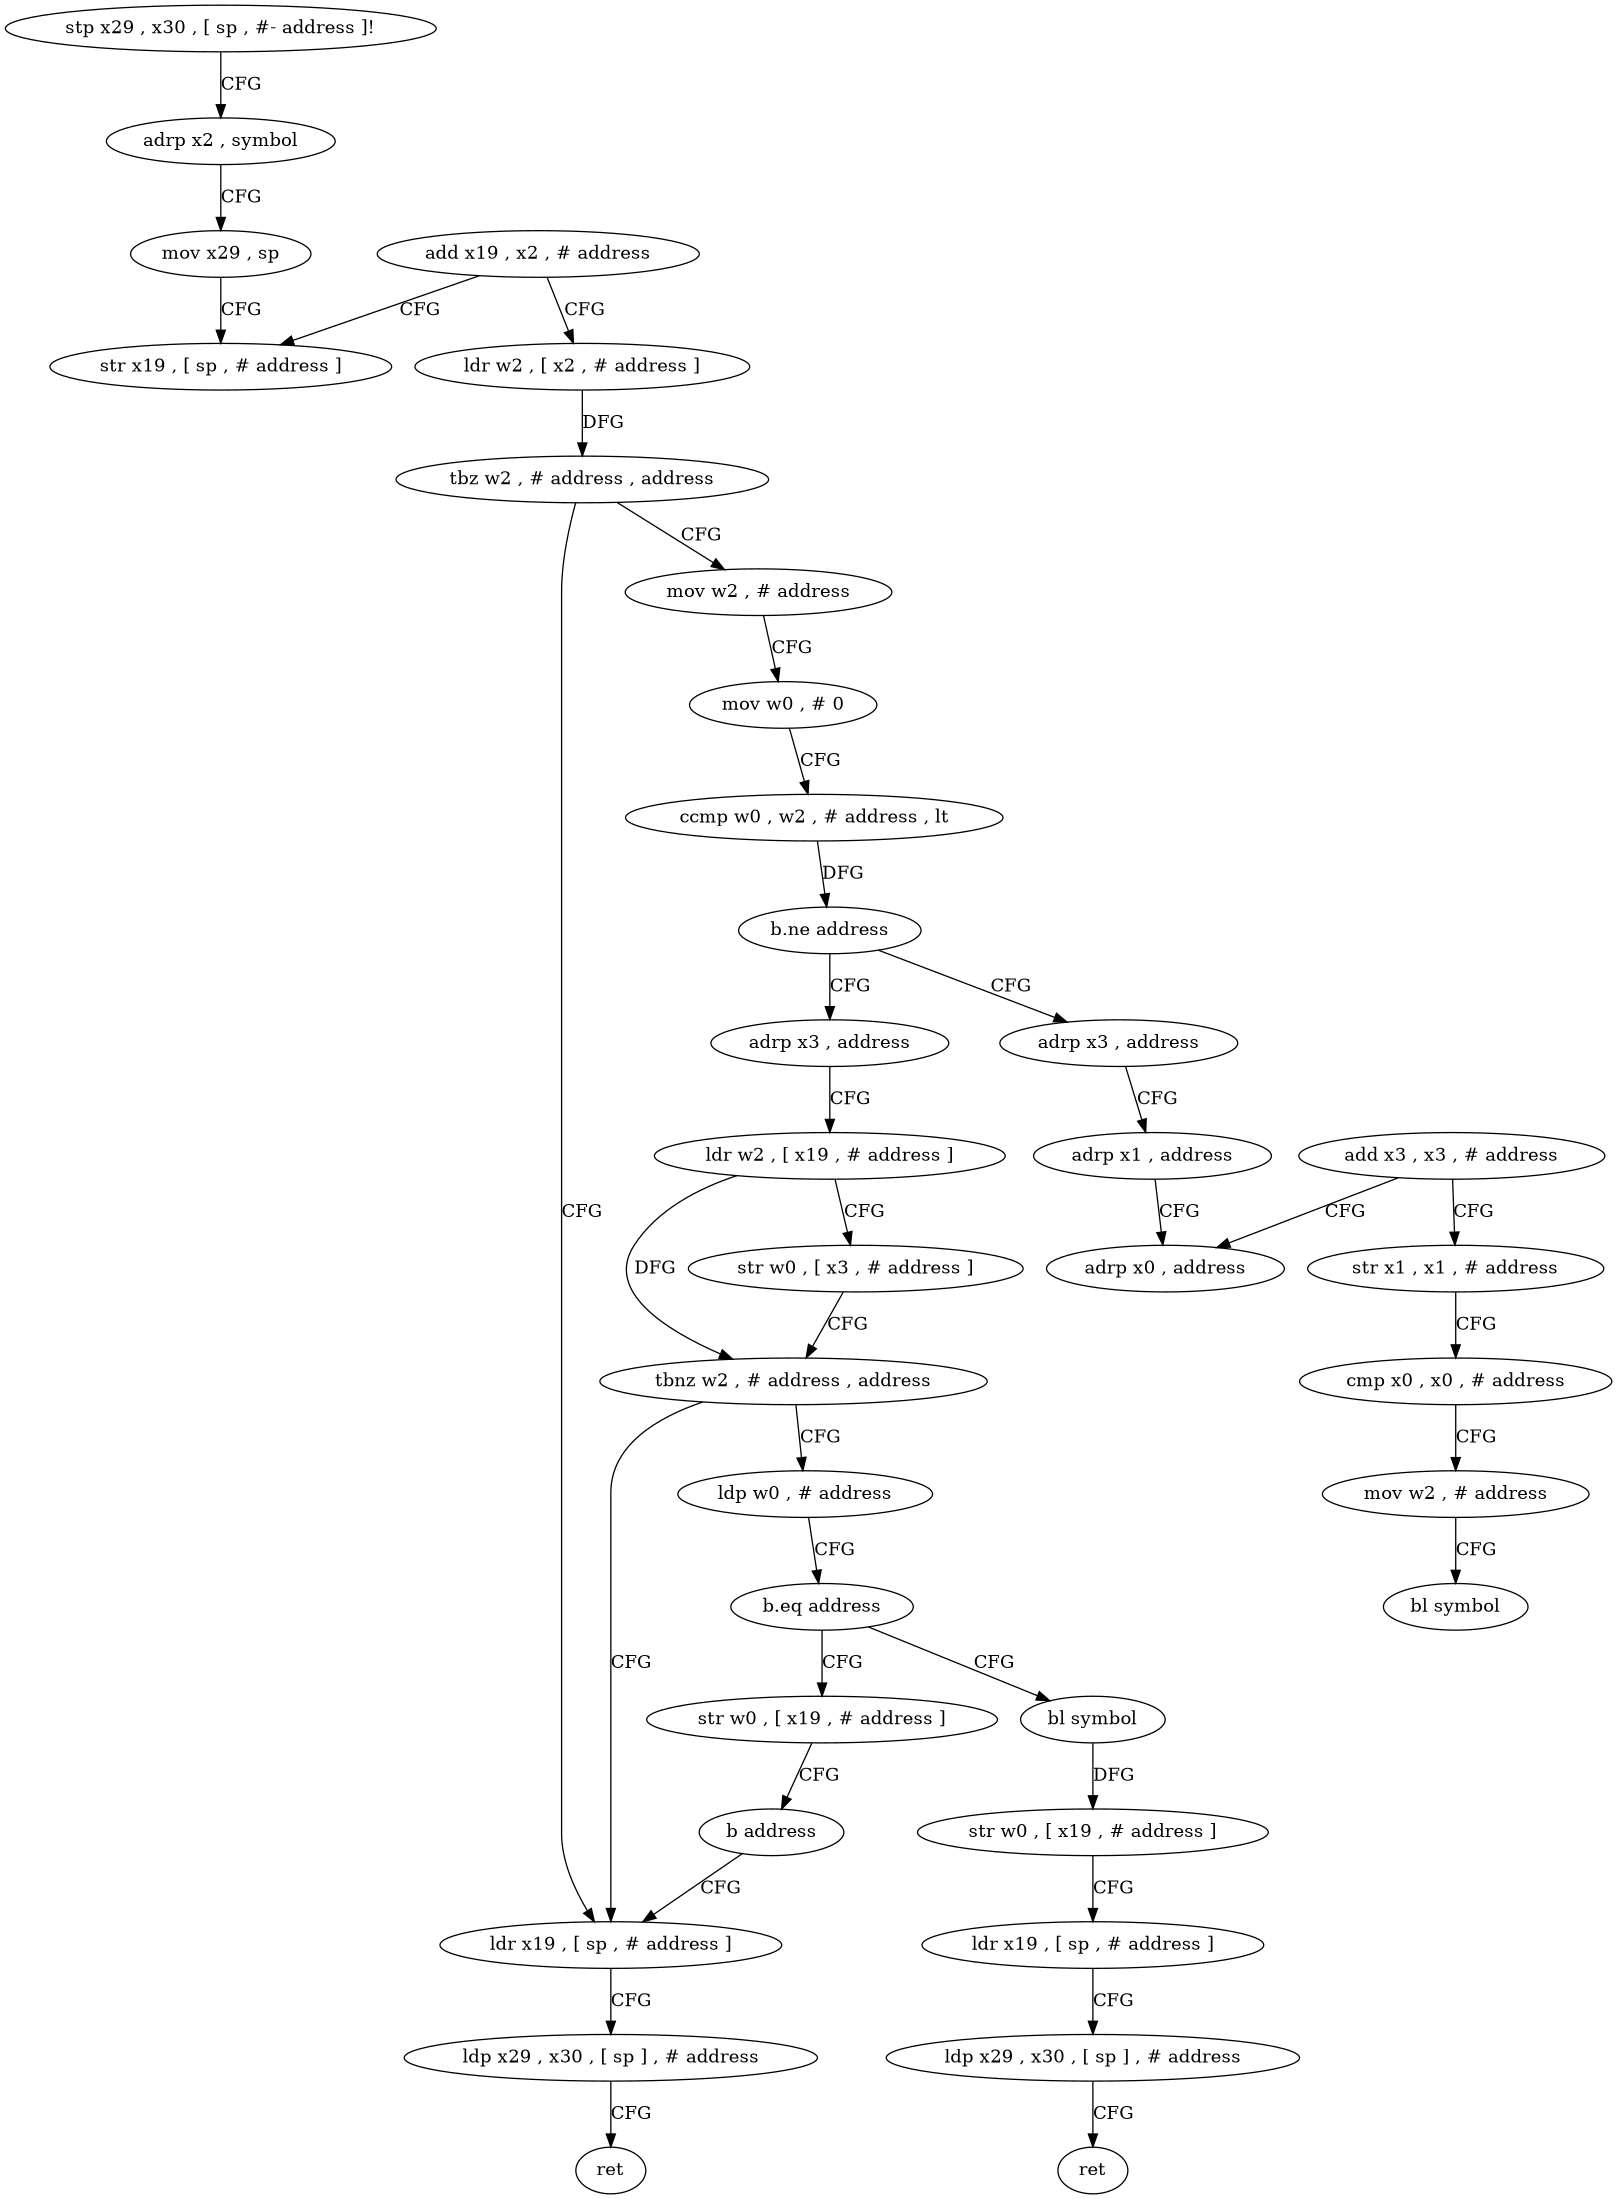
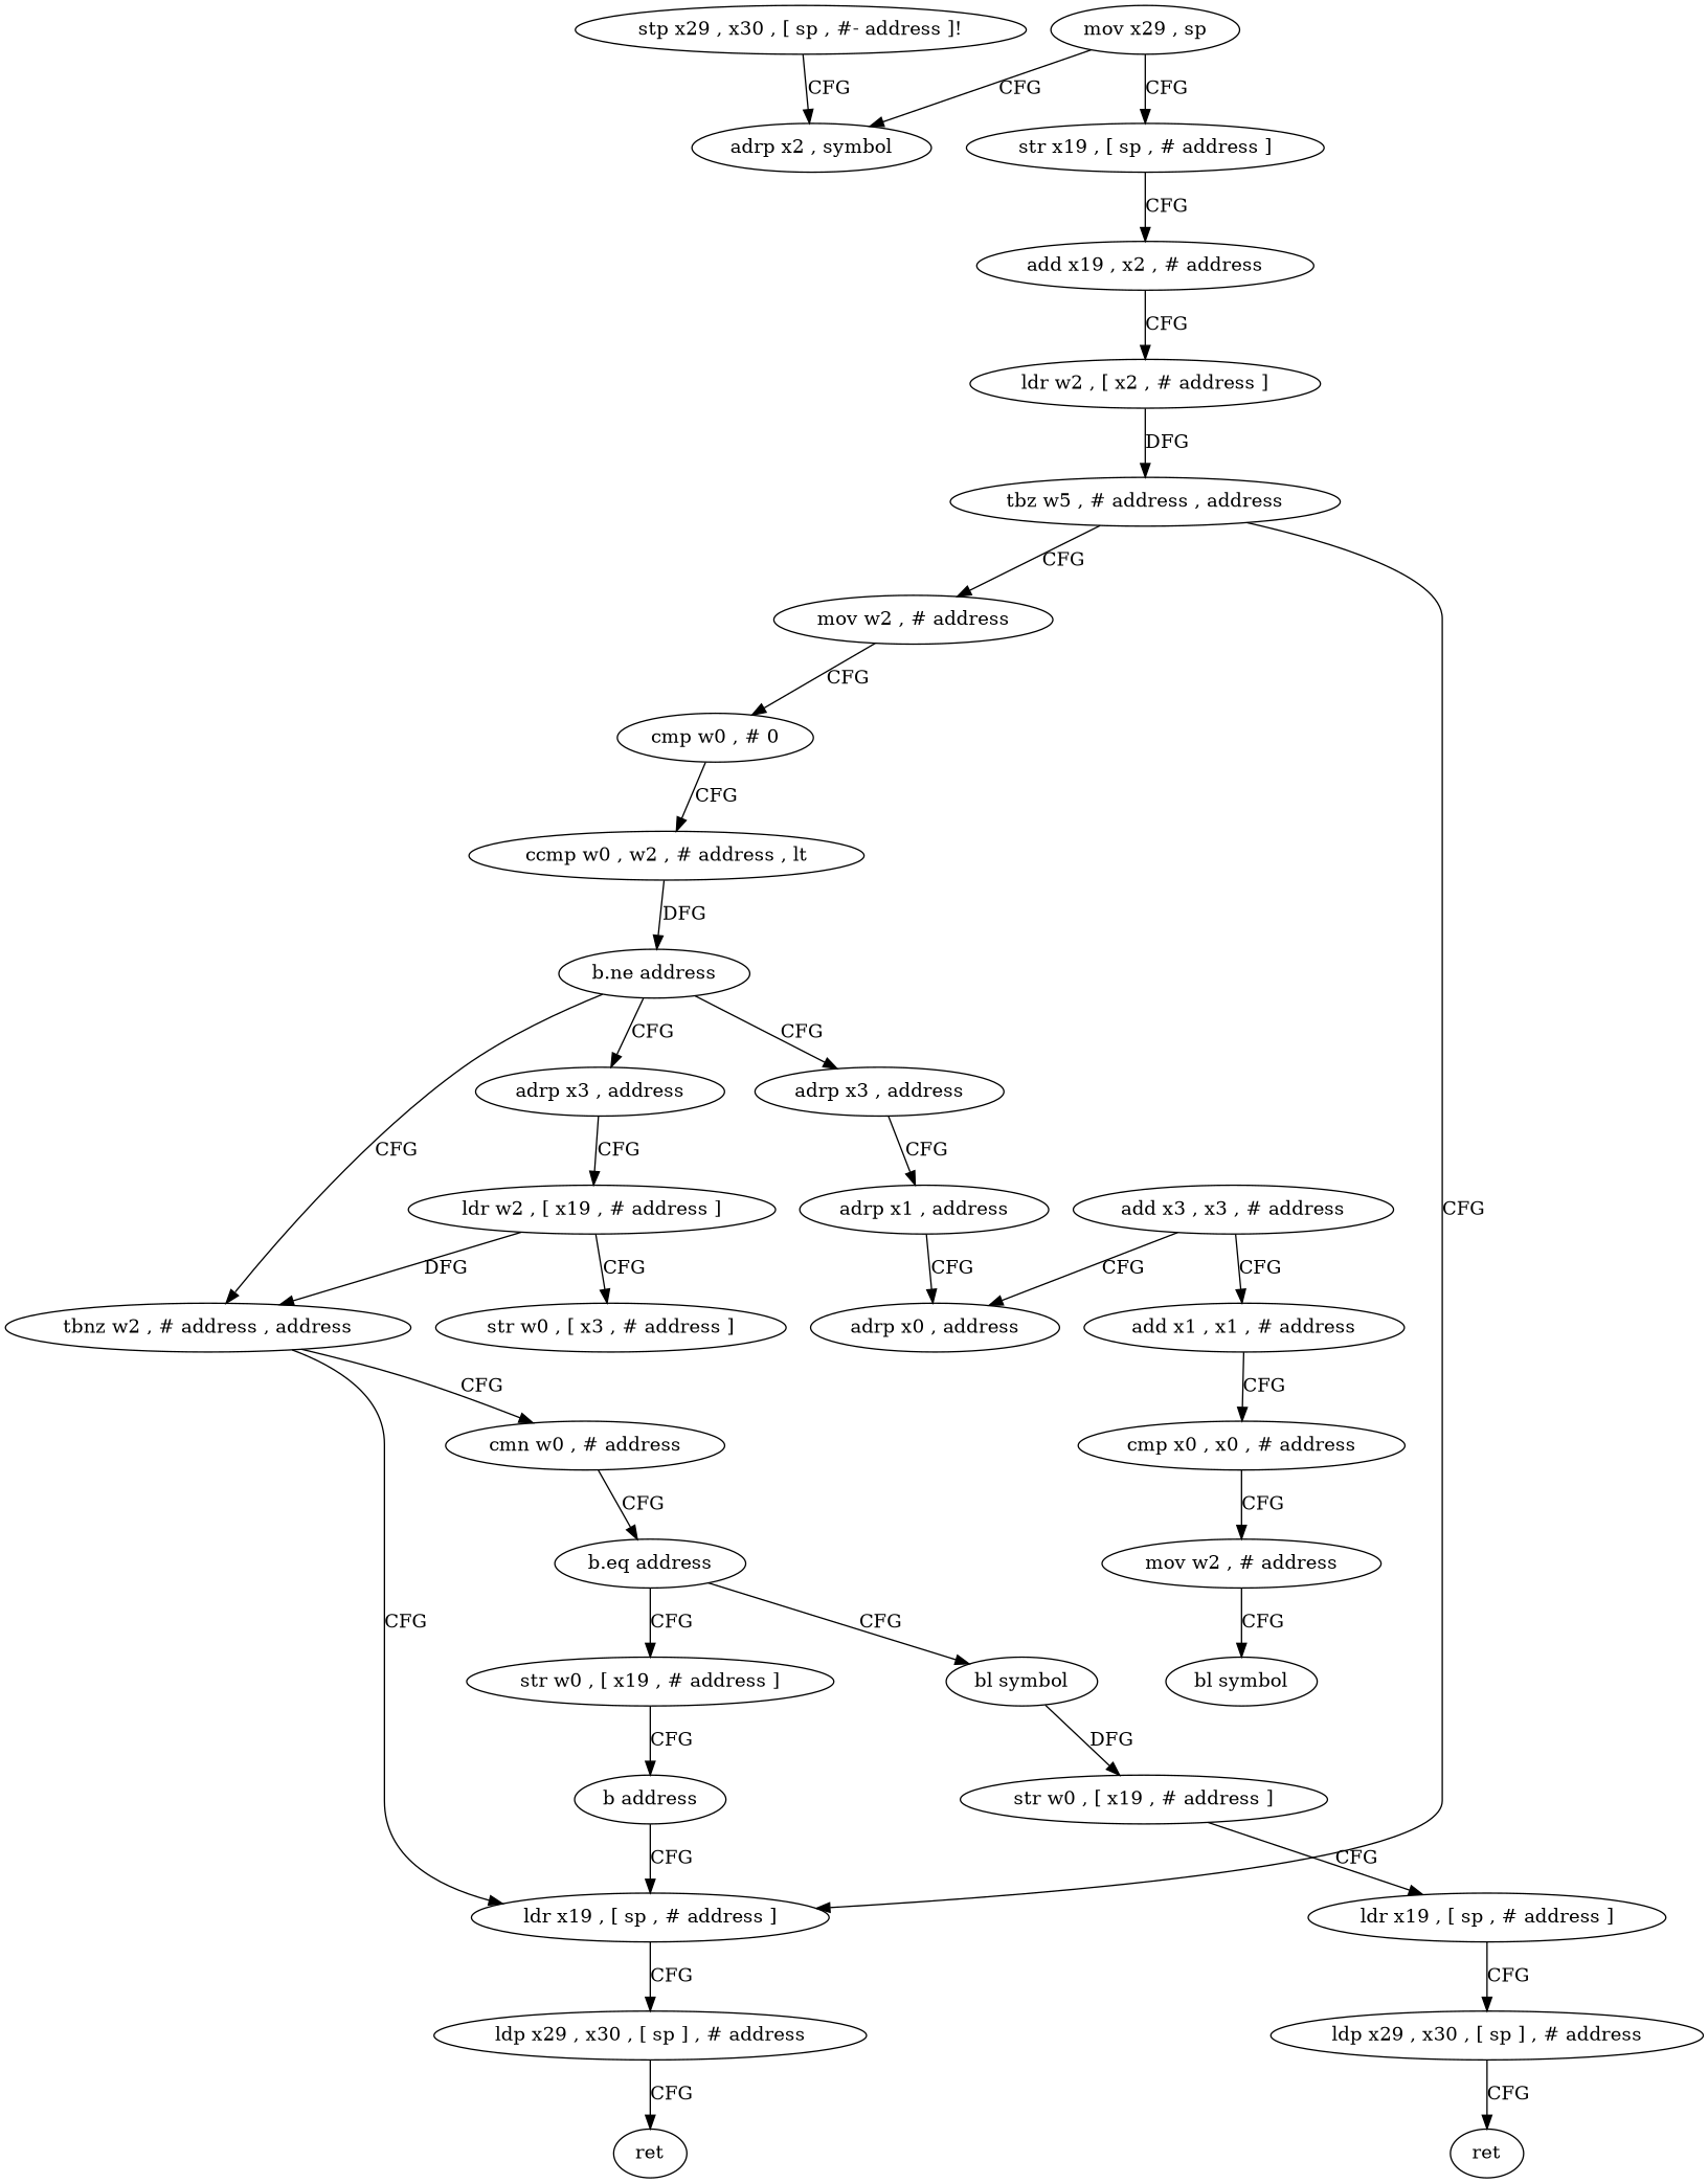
  digraph {
    n1 [label="stp x29 , x30 , [ sp , #- address ]!"]
    n2 [label="adrp x2 , symbol"]
    n3 [label="mov x29 , sp"]
    n4 [label="str x19 , [ sp , # address ]"]
    n5 [label="add x19 , x2 , # address"]
    n6 [label="ldr w2 , [ x2 , # address ]"]
-   n7 [label="tbz w2 , # address , address"]
+   n7 [label="tbz w5 , # address , address"]
    n8 [label="ldr x19 , [ sp , # address ]"]
    n9 [label="mov w2 , # address"]
    n10 [label="ldp x29 , x30 , [ sp ] , # address"]
-   n11 [label="mov w0 , # 0"]
+   n11 [label="cmp w0 , # 0"]
    n12 [label=ret]
    n13 [label="ccmp w0 , w2 , # address , lt"]
    n14 [label="b.ne address"]
    n15 [label="adrp x3 , address"]
    n16 [label="adrp x3 , address"]
    n17 [label="adrp x1 , address"]
    n18 [label="ldr w2 , [ x19 , # address ]"]
    n19 [label="adrp x0 , address"]
    n20 [label="str w0 , [ x3 , # address ]"]
    n21 [label="tbnz w2 , # address , address"]
    n22 [label="add x3 , x3 , # address"]
-   n23 [label="str x1 , x1 , # address"]
+   n23 [label="add x1 , x1 , # address"]
    n24 [label="cmp x0 , x0 , # address"]
    n25 [label="mov w2 , # address"]
    n26 [label="bl symbol"]
-   n27 [label="ldp w0 , # address"]
+   n27 [label="cmn w0 , # address"]
    n28 [label="b.eq address"]
    n29 [label="str w0 , [ x19 , # address ]"]
    n30 [label="bl symbol"]
    n31 [label="b address"]
    n32 [label="str w0 , [ x19 , # address ]"]
    n33 [label="ldr x19 , [ sp , # address ]"]
    n34 [label="ldp x29 , x30 , [ sp ] , # address"]
    n35 [label=ret]
    n1 -> n2 [label=CFG]
-   n2 -> n3 [label=CFG]
+   n3 -> n2 [label=CFG]
    n3 -> n4 [label=CFG]
-   n5 -> n4 [label=CFG]
+   n4 -> n5 [label=CFG]
    n5 -> n6 [label=CFG]
    n6 -> n7 [label=DFG]
    n7 -> n8 [label=CFG]
    n7 -> n9 [label=CFG]
    n8 -> n10 [label=CFG]
    n9 -> n11 [label=CFG]
    n10 -> n12 [label=CFG]
    n11 -> n13 [label=CFG]
    n13 -> n14 [label=DFG]
    n14 -> n15 [label=CFG]
    n14 -> n16 [label=CFG]
    n15 -> n17 [label=CFG]
    n16 -> n18 [label=CFG]
    n17 -> n19 [label=CFG]
    n18 -> n20 [label=CFG]
    n18 -> n21 [label=DFG]
-   n20 -> n21 [label=CFG]
+   n14 -> n21 [label=CFG]
    n21 -> n8 [label=CFG]
    n21 -> n27 [label=CFG]
    n22 -> n19 [label=CFG]
    n22 -> n23 [label=CFG]
    n23 -> n24 [label=CFG]
    n24 -> n25 [label=CFG]
    n25 -> n26 [label=CFG]
    n27 -> n28 [label=CFG]
    n28 -> n29 [label=CFG]
    n28 -> n30 [label=CFG]
    n29 -> n31 [label=CFG]
    n30 -> n32 [label=DFG]
    n31 -> n8 [label=CFG]
    n32 -> n33 [label=CFG]
    n33 -> n34 [label=CFG]
    n34 -> n35 [label=CFG]
  }
